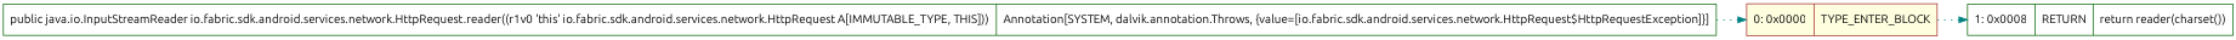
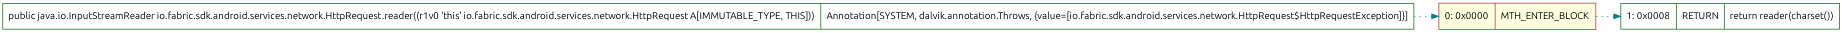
  digraph {
    rankdir=LR
    fontname=Ubuntu
    node [shape=record style=filled fillcolor=white color=darkgreen fontname=Ubuntu]
    edge [color=teal style=dotted fontname=Ubuntu]
-   n1 [label="{0\:\ 0x0000|TYPE_ENTER_BLOCK\l}" fillcolor=lightyellow color=brown]
+   n1 [label="{0\:\ 0x0000|MTH_ENTER_BLOCK\l}" fillcolor=lightyellow color=brown]
    n2 [label="{1\:\ 0x0008|RETURN\l|return reader(charset())\l}"]
    n3 [label="{public java.io.InputStreamReader io.fabric.sdk.android.services.network.HttpRequest.reader((r1v0 'this' io.fabric.sdk.android.services.network.HttpRequest A[IMMUTABLE_TYPE, THIS]))  | Annotation[SYSTEM, dalvik.annotation.Throws, \{value=[io.fabric.sdk.android.services.network.HttpRequest$HttpRequestException]\}]\l}"]
    n1 -> n2
    n3 -> n1
  }
